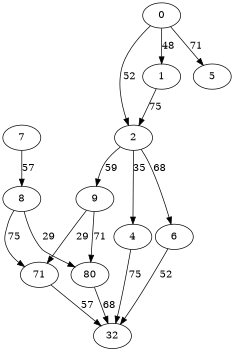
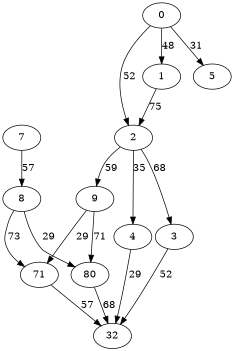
  digraph {
    0
    1
    5
    2
    7
    8
-   3 [label=6]
+   3
    4
    9
    n10 [label=80]
    n11 [label=71]
    n12 [label=32]
    0 -> 1 [label=48]
-   0 -> 5 [label=71]
+   0 -> 5 [label=31]
    0 -> 2 [label=52]
    1 -> 2 [label=75]
    2 -> 3 [label=68]
    2 -> 4 [label=35]
    2 -> 9 [label=59]
    7 -> 8 [label=57]
    8 -> n10 [label=29]
-   8 -> n11 [label=75]
+   8 -> n11 [label=73]
    3 -> n12 [label=52]
-   4 -> n12 [label=75]
+   4 -> n12 [label=29]
    9 -> n10 [label=71]
    9 -> n11 [label=29]
    n10 -> n12 [label=68]
    n11 -> n12 [label=57]
  }
